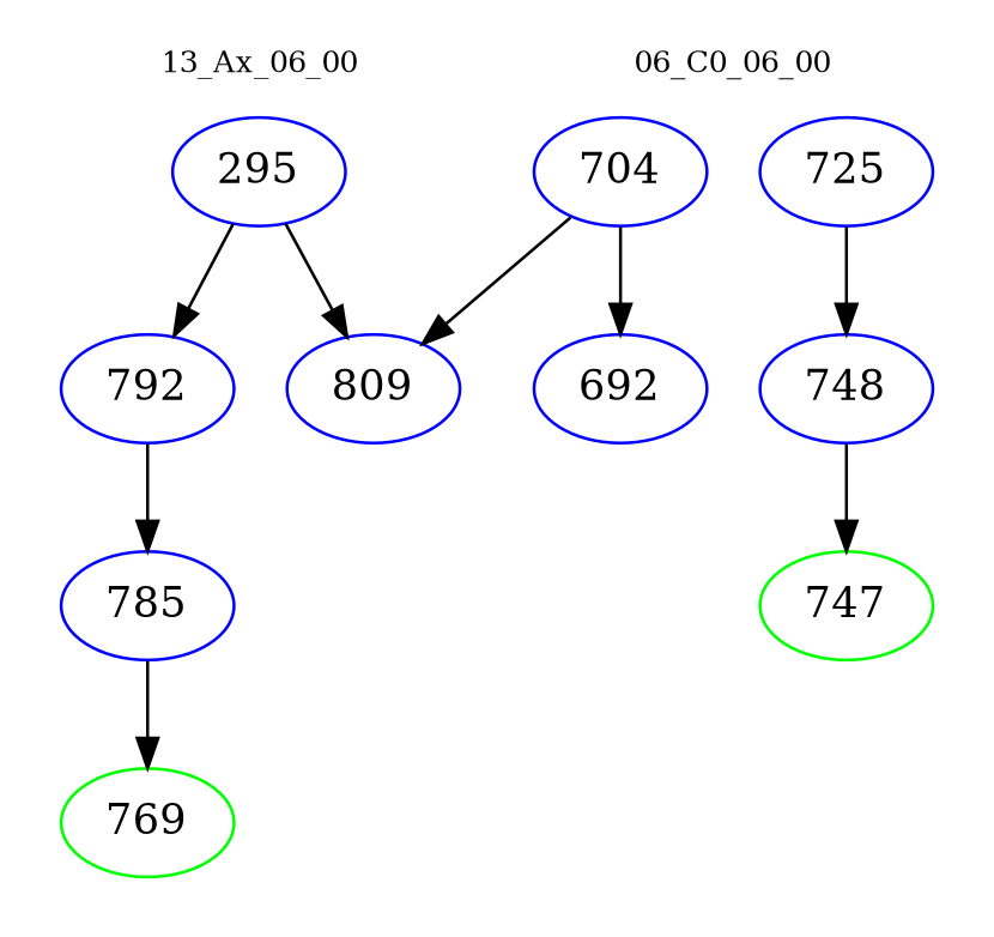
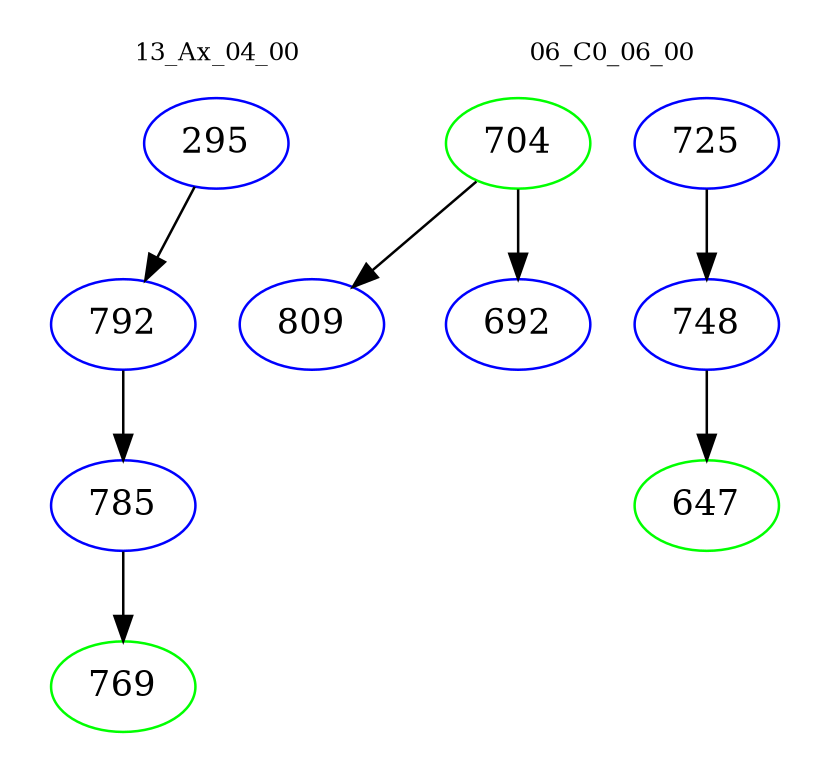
  digraph {
    node [color=blue]
    edge [color=black]
    n1 [label=295]
    n2 [label=792]
    n3 [label=809]
    n4 [label=785]
    n5 [color=green label=769]
-   n6 [label=704]
+   n6 [color=green label=704]
    n7 [label=692]
    n8 [label=725]
    n9 [label=748]
-   n10 [color=green label=747]
+   n10 [color=green label=647]
    subgraph cluster_1 {
      color=white
      fontsize=10
-     label="13_Ax_06_00"
+     label="13_Ax_04_00"
      n1
      n2
      n3
      n4
      n5
    }
    subgraph cluster_2 {
      color=white
      fontsize=10
      label="06_C0_06_00"
      n6
      n7
      n8
      n9
      n10
    }
    n1 -> n2
-   n1 -> n3
    n2 -> n4
    n4 -> n5
    n6 -> n3
    n6 -> n7
    n8 -> n9
    n9 -> n10
  }
